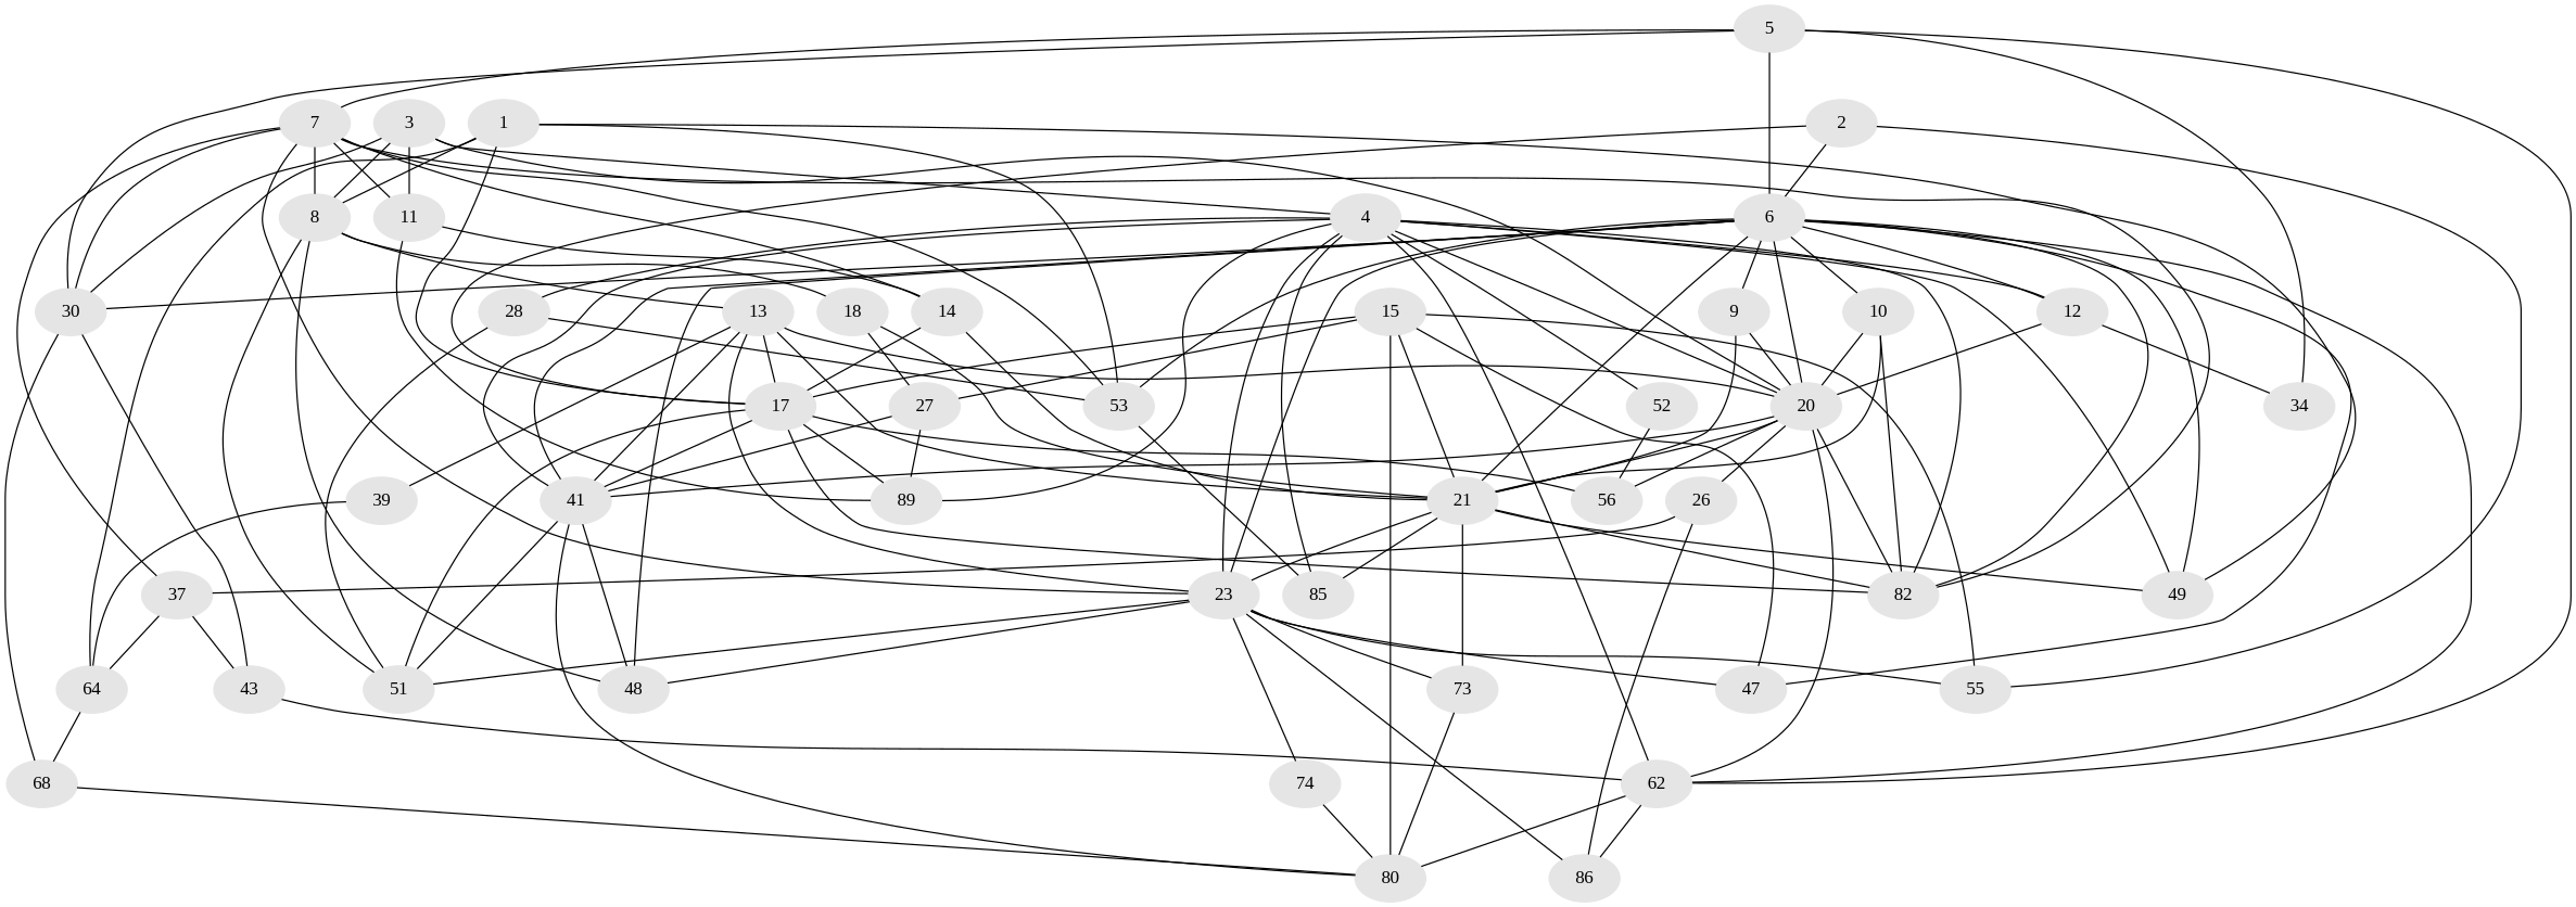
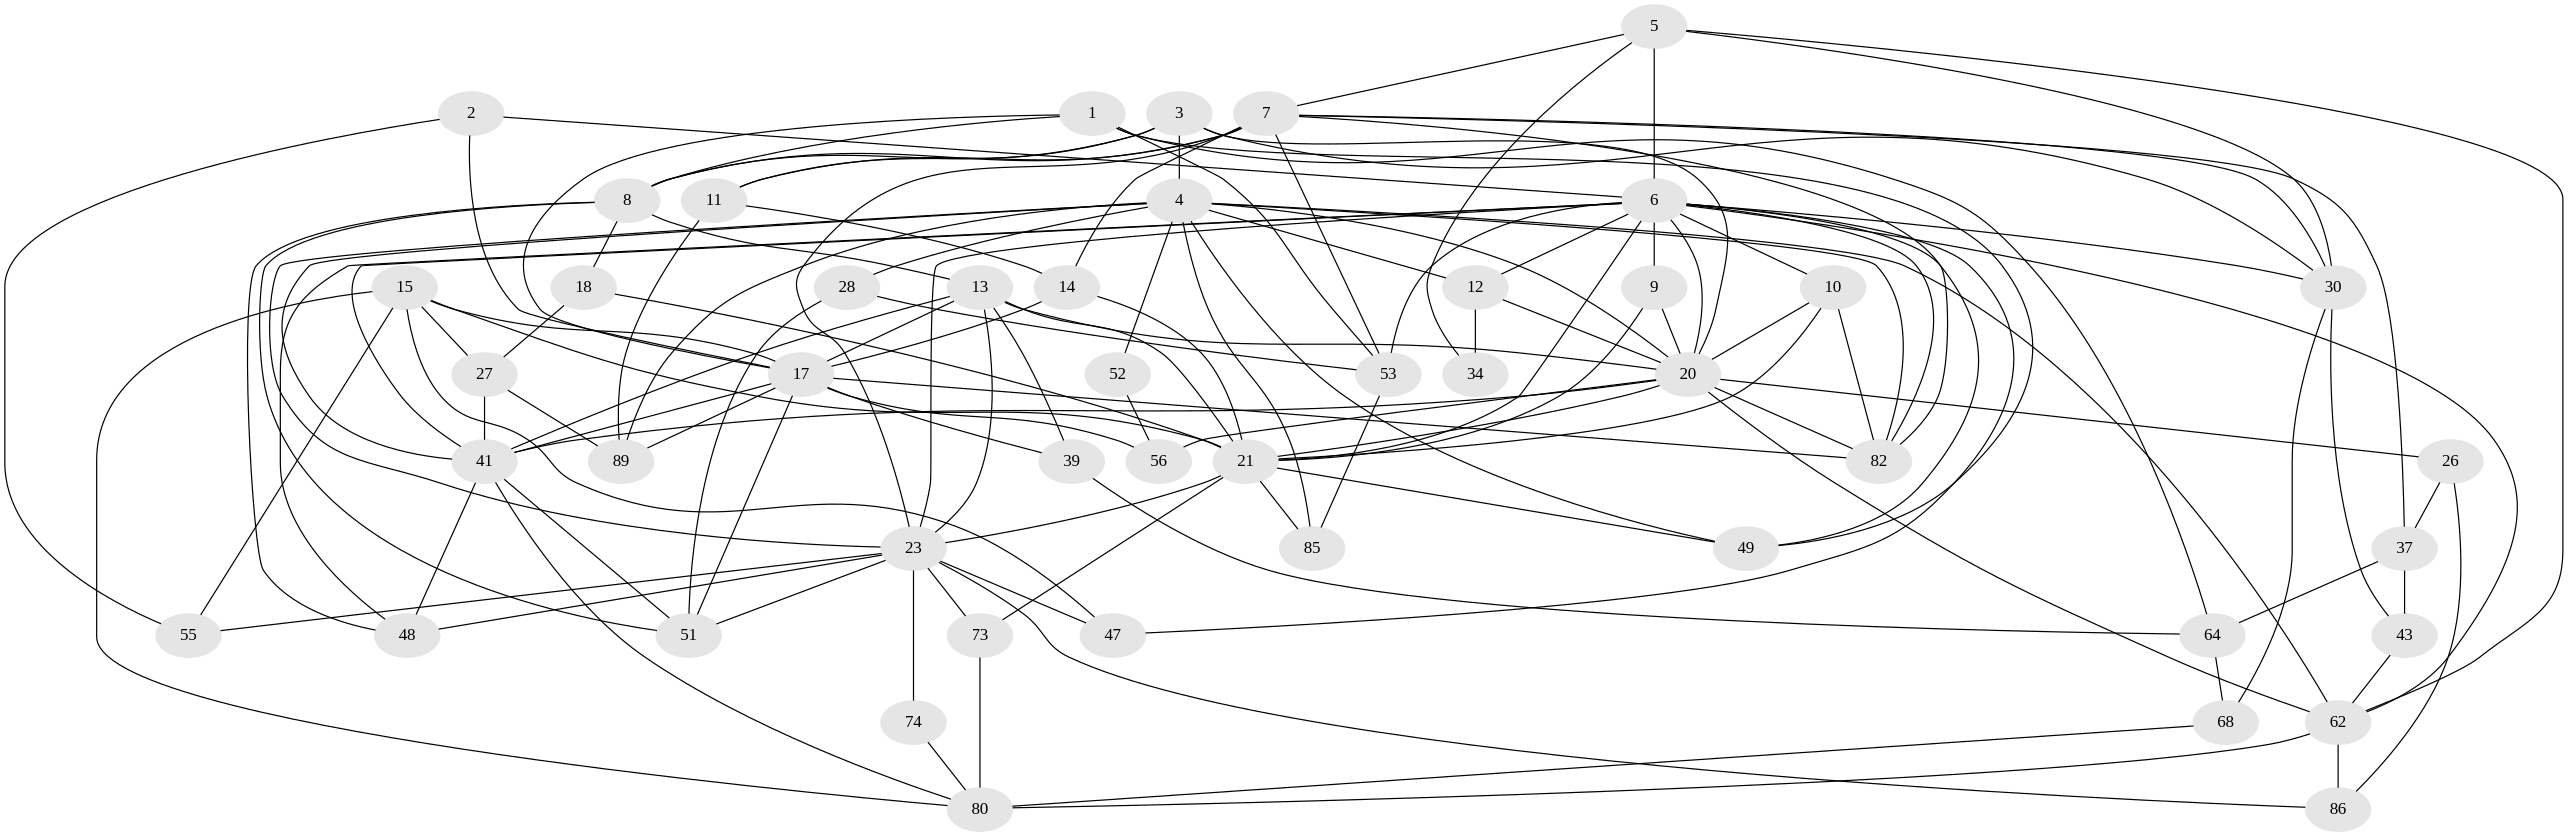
  graph {
    fontname="Liberation Serif"
    node [color=gray90 fontname="Liberation Serif" style=filled]
    edge [fontname="Liberation Serif"]
    1 [super="+82"]
    8 [super="+29"]
    17 [super="+65+88+32"]
    49 [super="+63"]
    53
    64
    48
    13 [super="+54"]
    18
    51 [super="+81"]
    41 [super="+71"]
    n12 [label=82 super="+84"]
    89
    39
    56
    85
    68
    6 [super="+79+22+19+24+31"]
    20 [super="+44+36"]
    30 [super="+93+76"]
    12
    23 [super="+42"]
    62 [super="+78"]
    9 [super="+40"]
    10
    21 [super="+60+45"]
    47
    2
    55
    4 [super="+33+16"]
    28
    52
    3
    11
    26
    43
    14
    34
    73
    74
    86
    80 [super="+92"]
    5 [super="+35"]
    7 [super="+91+58+25+66"]
    37
    27
    15 [super="+77"]
    1 -- 8 [weight=2]
    1 -- 17
    1 -- 49 [weight=2]
    1 -- 53
    1 -- 64
    8 -- 48
    8 -- 13
    8 -- 18
    8 -- 51
    17 -- 51
    17 -- 41
    17 -- n12
    17 -- 89
+   17 -- 39
    17 -- 56
    53 -- 85
    64 -- 68
    13 -- 17
    13 -- 41
    13 -- 39
    13 -- 20
    13 -- 23
    13 -- 21
    18 -- 21
    18 -- 27
    41 -- 48
    41 -- 51
    41 -- 80
    39 -- 64
    68 -- 80
    6 -- 49
    6 -- 53
    6 -- 48
    6 -- 41 [weight=2]
    6 -- n12
    6 -- 20 [weight=2]
    6 -- 30
    6 -- 12
    6 -- 23
    6 -- 62
    6 -- 9
    6 -- 10
    6 -- 21
    6 -- 47
    20 -- 41
    20 -- n12
    20 -- 56
    20 -- 62
    20 -- 21
    20 -- 26
    30 -- 68 [weight=2]
    30 -- 43
    12 -- 20
    12 -- 34
    23 -- 48
    23 -- 51
    23 -- 47
    23 -- 55
    23 -- 73
    23 -- 74
    23 -- 86
    62 -- 86
    62 -- 80 [weight=2]
    9 -- 20
    9 -- 21 [weight=2]
    10 -- n12
    10 -- 20
    10 -- 21
    21 -- 49
-   21 -- n12
    21 -- 85
    21 -- 23
    21 -- 73
    2 -- 17
    2 -- 6
    2 -- 55
    4 -- 49
    4 -- 41
    4 -- n12
    4 -- 89
    4 -- 85
    4 -- 20
    4 -- 12
    4 -- 23
    4 -- 62
    4 -- 28
    4 -- 52
    28 -- 53
    28 -- 51
    52 -- 56
    3 -- 8
    3 -- 20
    3 -- 30
    3 -- 4
    3 -- 11
    11 -- 89
    11 -- 14
    26 -- 86
    26 -- 37
    43 -- 62
    14 -- 17 [weight=2]
    14 -- 21
    73 -- 80
    74 -- 80
    5 -- 6 [weight=2]
    5 -- 30
    5 -- 62
    5 -- 34
    5 -- 7
    7 -- 8
    7 -- 53
    7 -- n12
    7 -- 30
    7 -- 23 [weight=2]
    7 -- 11
    7 -- 14 [weight=2]
    7 -- 37
    37 -- 64
    37 -- 43
    27 -- 41
    27 -- 89
    15 -- 17
    15 -- 21
    15 -- 47
    15 -- 55
    15 -- 80
    15 -- 27
  }
